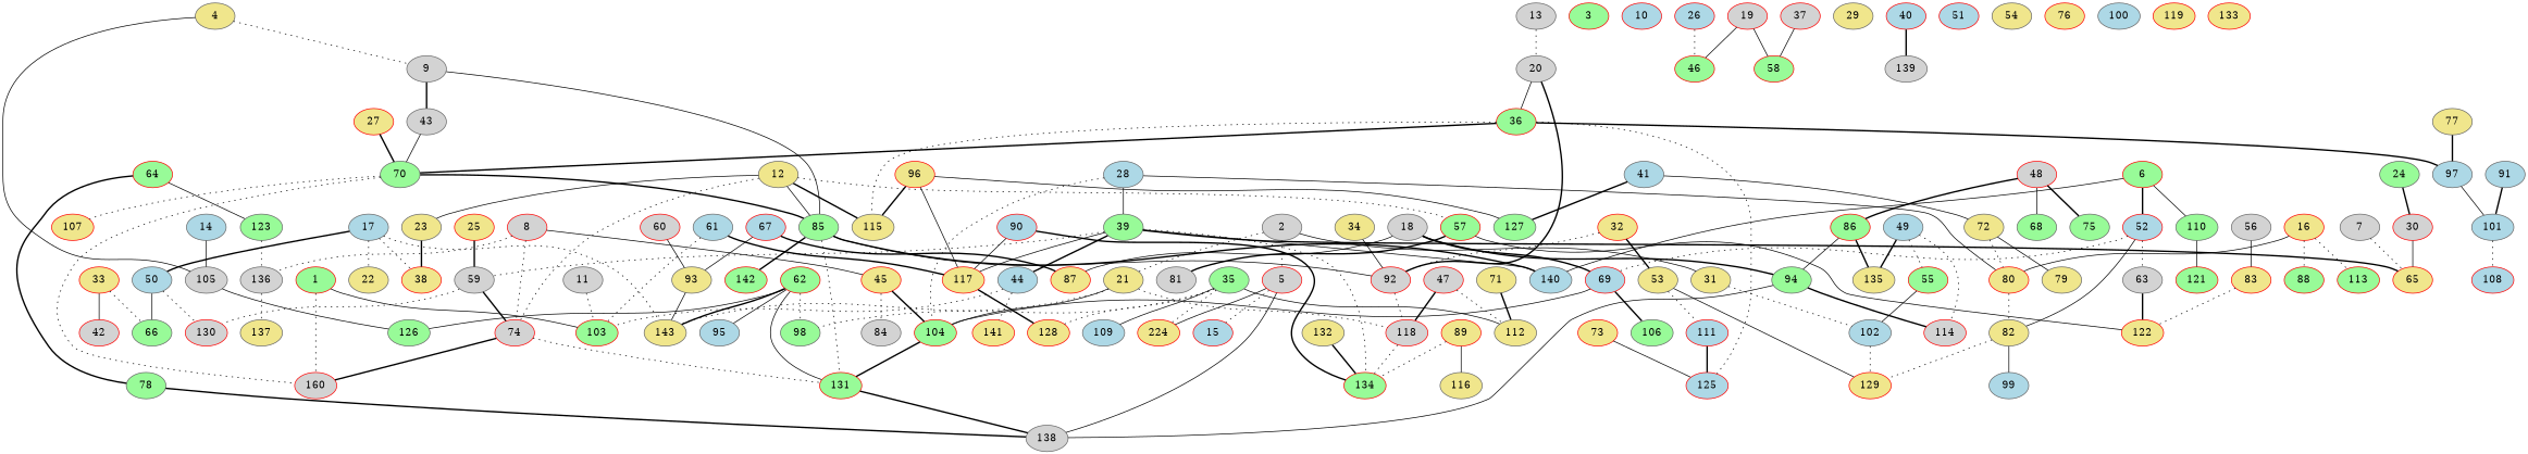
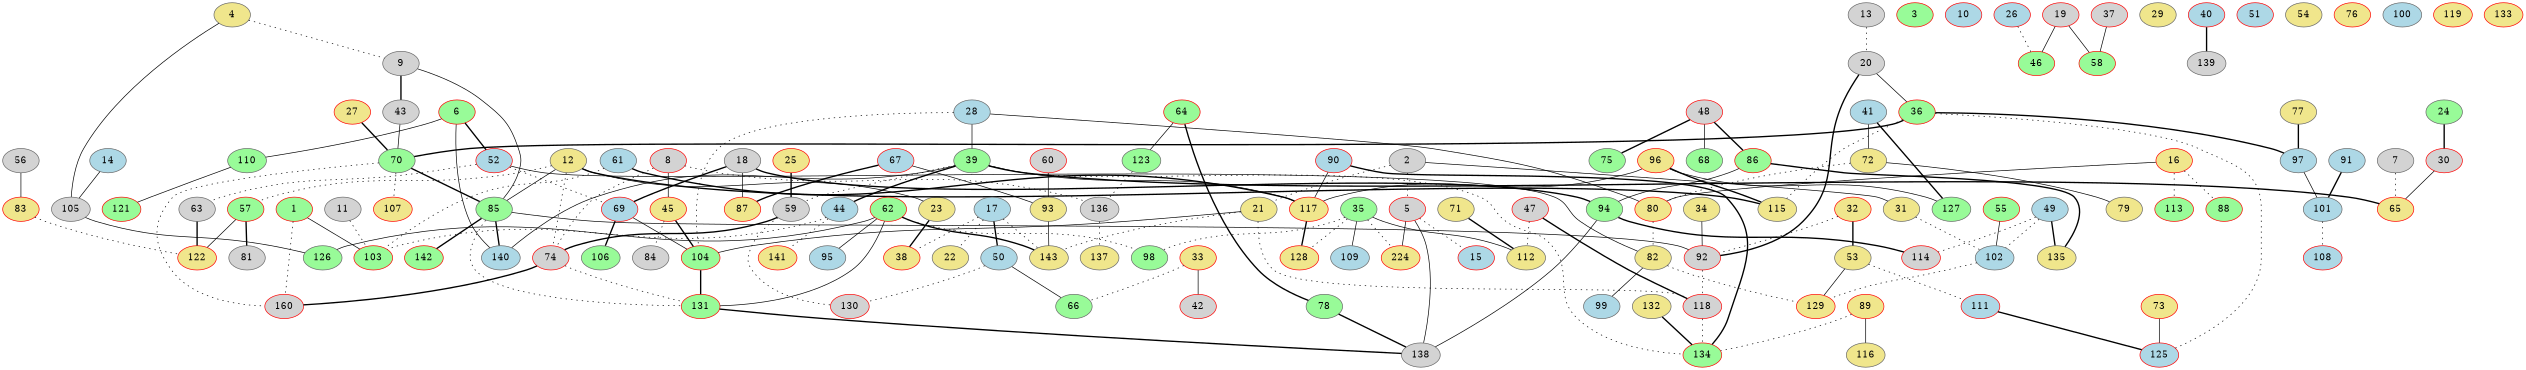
  graph {
    node [color=gray40 fillcolor=khaki style=filled]
    edge [style=dotted]
    1 [color=red fillcolor=palegreen]
    103 [color=red fillcolor=palegreen]
    n3 [color=red fillcolor=lightgrey label=160]
    2 [fillcolor=lightgrey]
    5 [color=red fillcolor=lightgrey]
    21
    31
    15 [color=red fillcolor=lightblue]
    n9 [color=red label=224]
    138 [fillcolor=lightgrey]
    143
    104 [color=red fillcolor=palegreen]
    118 [color=red fillcolor=lightgrey]
    102 [fillcolor=lightblue]
    3 [color=red fillcolor=palegreen]
    9 [fillcolor=lightgrey]
    4
    105 [fillcolor=lightgrey]
    43 [fillcolor=lightgrey]
    85 [fillcolor=palegreen]
    126 [fillcolor=palegreen]
    6 [color=red fillcolor=palegreen]
    52 [color=red fillcolor=lightblue]
    110 [fillcolor=palegreen]
    140 [fillcolor=lightblue]
    69 [color=red fillcolor=lightblue]
    63 [fillcolor=lightgrey]
    82
    121 [color=red fillcolor=palegreen]
    7 [fillcolor=lightgrey]
    65 [color=red]
    8 [color=red fillcolor=lightgrey]
    45 [color=red]
    74 [color=red fillcolor=lightgrey]
    136 [fillcolor=lightgrey]
    84 [fillcolor=lightgrey]
    131 [color=red fillcolor=palegreen]
    137
    70 [fillcolor=palegreen]
    92 [color=red fillcolor=lightgrey]
    142 [color=red fillcolor=palegreen]
    10 [color=red fillcolor=lightblue]
    11 [fillcolor=lightgrey]
    12
    23
    57 [color=red fillcolor=palegreen]
    115
    38 [color=red]
    81 [fillcolor=lightgrey]
    122 [color=red]
    13 [fillcolor=lightgrey]
    20 [fillcolor=lightgrey]
    36 [color=red fillcolor=palegreen]
    14 [fillcolor=lightblue]
    16 [color=red]
    80 [color=red]
    88 [color=red fillcolor=palegreen]
    113 [color=red fillcolor=palegreen]
    17 [fillcolor=lightblue]
    22
    50 [fillcolor=lightblue]
    66 [fillcolor=palegreen]
    130 [color=red fillcolor=lightgrey]
    18 [fillcolor=lightgrey]
    87 [color=red]
    94 [fillcolor=palegreen]
    106 [fillcolor=palegreen]
    114 [color=red fillcolor=lightgrey]
    19 [color=red fillcolor=lightgrey]
    46 [color=red fillcolor=palegreen]
    58 [color=red fillcolor=palegreen]
    97 [fillcolor=lightblue]
    125 [color=red fillcolor=lightblue]
    134 [color=red fillcolor=palegreen]
    24 [fillcolor=palegreen]
    30 [color=red fillcolor=lightgrey]
    25 [color=red]
    59 [fillcolor=lightgrey]
    26 [color=red fillcolor=lightblue]
    27 [color=red]
    107 [color=red]
    28 [fillcolor=lightblue]
    39 [fillcolor=palegreen]
    44 [fillcolor=lightblue]
    117 [color=red]
    29
    129 [color=red]
    32 [color=red]
    53
    111 [color=red fillcolor=lightblue]
    33 [color=red]
    42 [color=red fillcolor=lightgrey]
    34
    35 [fillcolor=palegreen]
    98 [fillcolor=palegreen]
    109 [fillcolor=lightblue]
    112
    128 [color=red]
    101 [fillcolor=lightblue]
    37 [color=red fillcolor=lightgrey]
    141 [color=red]
    40 [color=red fillcolor=lightblue]
    139 [fillcolor=lightgrey]
    41 [fillcolor=lightblue]
    72
    127 [fillcolor=palegreen]
    79
    47 [color=red fillcolor=lightgrey]
    48 [color=red fillcolor=lightgrey]
    68 [fillcolor=palegreen]
    75 [fillcolor=palegreen]
    86 [color=red fillcolor=palegreen]
    135
    49 [fillcolor=lightblue]
    55 [color=red fillcolor=palegreen]
    51 [color=red fillcolor=lightblue]
    99 [fillcolor=lightblue]
    54
    56 [fillcolor=lightgrey]
    83 [color=red]
    60 [color=red fillcolor=lightgrey]
    93
    61 [fillcolor=lightblue]
    62 [color=red fillcolor=palegreen]
    95 [fillcolor=lightblue]
    64 [color=red fillcolor=palegreen]
    78 [fillcolor=palegreen]
    123 [fillcolor=palegreen]
    67 [color=red fillcolor=lightblue]
    71
    73 [color=red]
    76 [color=red]
    77
    89 [color=red]
    116
    90 [color=red fillcolor=lightblue]
    91 [fillcolor=lightblue]
    108 [color=red fillcolor=lightblue]
    96 [color=red]
    100 [fillcolor=lightblue]
    119 [color=red]
    132
    133 [color=red]
    1 -- 103 [style=solid]
    1 -- n3
    2 -- 5
    2 -- 21
    2 -- 31 [style=solid]
    5 -- 15
    5 -- n9 [style=solid]
    5 -- 138 [style=solid]
    21 -- 143
    21 -- 104 [style=solid]
    21 -- 118
    31 -- 102
    104 -- 131 [style=bold]
    118 -- 134
    102 -- 129
    9 -- 43 [style=bold]
    9 -- 85 [style=solid]
    4 -- 9
    4 -- 105 [style=solid]
    105 -- 126 [style=solid]
    43 -- 70 [style=solid]
    85 -- 140 [style=bold]
    85 -- 131
    85 -- 92 [style=solid]
    85 -- 142 [style=bold]
    6 -- 52 [style=bold]
    6 -- 110 [style=solid]
    6 -- 140 [style=solid]
    52 -- 69
    52 -- 63
    52 -- 82 [style=solid]
    110 -- 121 [style=solid]
    69 -- 104 [style=solid]
    69 -- 106 [style=bold]
    63 -- 122 [style=bold]
    82 -- 129
    82 -- 99 [style=solid]
    7 -- 65
    8 -- 45 [style=solid]
    8 -- 74
    8 -- 136
    45 -- 104 [style=bold]
    45 -- 84
    74 -- n3 [style=bold]
    74 -- 131
    136 -- 137
    131 -- 138 [style=bold]
    70 -- n3
    70 -- 85 [style=bold]
    70 -- 107
    92 -- 118
    11 -- 103
    12 -- 85 [style=solid]
    12 -- 74
    12 -- 23 [style=solid]
    12 -- 57
    12 -- 115 [style=bold]
    23 -- 38 [style=bold]
    57 -- 81 [style=bold]
    57 -- 122 [style=solid]
    13 -- 20
    20 -- 92 [style=bold]
    20 -- 36 [style=solid]
    36 -- 70 [style=bold]
    36 -- 115
    36 -- 97 [style=bold]
    36 -- 125
    14 -- 105 [style=solid]
    16 -- 80 [style=solid]
    16 -- 88
    16 -- 113
    80 -- 82
    17 -- 143
    17 -- 38
    17 -- 22
    17 -- 50 [style=bold]
    50 -- 66 [style=solid]
    50 -- 130
    18 -- 69 [style=bold]
    18 -- 87 [style=solid]
    18 -- 94 [style=bold]
    94 -- 138 [style=solid]
    94 -- 114 [style=bold]
    19 -- 46 [style=solid]
    19 -- 58 [style=solid]
    97 -- 101 [style=solid]
    24 -- 30 [style=bold]
    30 -- 65 [style=solid]
    25 -- 59 [style=bold]
    59 -- 74 [style=bold]
    59 -- 130
    26 -- 46
    27 -- 70 [style=bold]
    28 -- 104
    28 -- 80 [style=solid]
    28 -- 39 [style=solid]
    39 -- 140 [style=solid]
    39 -- 65 [style=bold]
    39 -- 134
    39 -- 59
    39 -- 44 [style=bold]
    39 -- 117 [style=solid]
    44 -- 103
    44 -- 141
    117 -- 128 [style=bold]
    32 -- 92
    32 -- 53 [style=bold]
    53 -- 129 [style=solid]
    53 -- 111
    111 -- 125 [style=bold]
    33 -- 66
    33 -- 42 [style=solid]
    34 -- 92 [style=solid]
    35 -- n9
    35 -- 98
    35 -- 109 [style=solid]
    35 -- 112 [style=solid]
    35 -- 128
    101 -- 108
    37 -- 58 [style=solid]
    40 -- 139 [style=bold]
    41 -- 72 [style=solid]
    41 -- 127 [style=bold]
    72 -- 80
    72 -- 79 [style=solid]
    47 -- 118 [style=bold]
    47 -- 112
    48 -- 68 [style=solid]
    48 -- 75 [style=bold]
    48 -- 86 [style=bold]
    86 -- 94 [style=solid]
    86 -- 135 [style=bold]
    49 -- 114
    49 -- 135 [style=bold]
-   49 -- 55
+   49 -- 102
    55 -- 102 [style=solid]
    56 -- 83 [style=solid]
    83 -- 122
    60 -- 93 [style=solid]
    93 -- 143 [style=solid]
    61 -- 103
    61 -- 117 [style=bold]
    62 -- 143 [style=bold]
    62 -- 126 [style=solid]
    62 -- 131 [style=solid]
    62 -- 98
    62 -- 95 [style=solid]
    64 -- 78 [style=bold]
    64 -- 123 [style=solid]
    78 -- 138 [style=bold]
    123 -- 136
    67 -- 87 [style=bold]
    67 -- 93 [style=solid]
    71 -- 112 [style=bold]
    73 -- 125 [style=solid]
    77 -- 97 [style=bold]
    89 -- 134
    89 -- 116 [style=solid]
    90 -- 134 [style=bold]
    90 -- 117 [style=solid]
    91 -- 101 [style=bold]
    96 -- 115 [style=bold]
    96 -- 117 [style=solid]
    96 -- 127 [style=solid]
    132 -- 134 [style=bold]
  }
